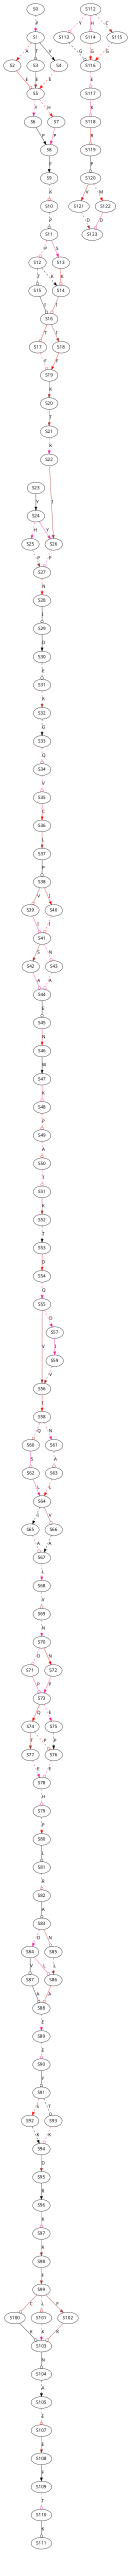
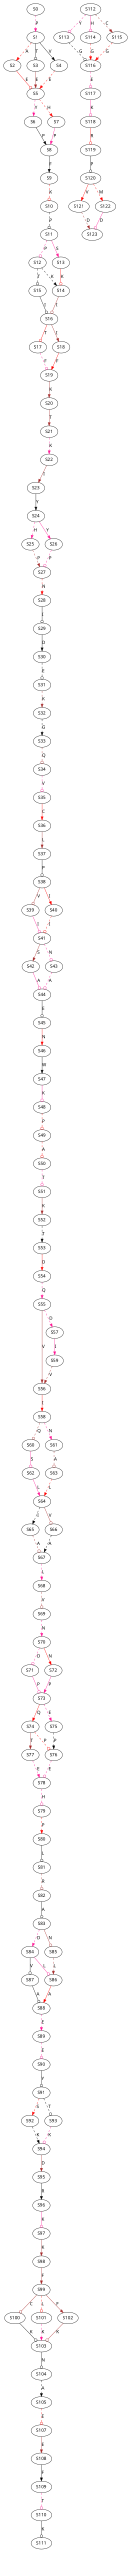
  strict digraph {
    fontname="Noto Sans"
    node [fontname="Noto Sans"]
    edge [arrowhead=normal color=deeppink fontname="Noto Sans" style=solid]
    S0
    S1
    S2
    S3
    S4
    S5
    S6
    S7
    S8
    S9
    S10
    S11
    S12
    S13
    S14
    S15
    S16
    S17
    S18
    S19
    S20
    S21
    S22
    S23
    S24
    S25
    S26
    S27
    S28
    S29
    S30
    S31
    S32
    S33
    S34
    S35
    S36
    S37
    S38
    S39
    S40
    S41
    S42
    S43
    S44
    S45
    S46
    S47
    S48
    S49
    S50
    S51
    S52
    S53
    S54
    S55
    S56
    S57
    S58
    S59
    S60
    S61
    S62
    S63
    S64
    S65
    S66
    S67
    S68
    S69
    S70
    S71
    S72
    S73
    S74
    S75
    S76
    S77
    S78
    S79
    S80
    S81
    S82
    S83
    S84
    S85
    S86
    S87
    S88
    S89
    S90
    S91
    S92
    S93
    S94
    S95
    S96
    S97
    S98
    S99
    S100
    S101
    S102
    S103
    S104
    S105
    S107
    S108
    S109
    S110
    S111
    S112
    S113
    S114
    S115
    S116
    S117
    S118
    S119
    S120
    S121
    S122
    S123
    S0 -> S1 [label=P style=dashed]
    S1 -> S2 [color=red label=A style=dashed]
    S1 -> S3 [arrowhead=odot color=black label=T]
    S1 -> S4 [color=black label=V]
    S2 -> S5 [arrowhead=odot color=red label=E]
    S3 -> S5 [color=brown label=E]
    S4 -> S5 [color=red label=E style=dashed]
    S5 -> S6 [label=Y style=dashed]
    S5 -> S7 [color=red label=H style=dashed]
    S6 -> S8 [color=black label=P]
    S7 -> S8 [label=P]
    S8 -> S9 [color=black label=F]
    S9 -> S10 [arrowhead=odot color=red label=K style=dashed]
    S10 -> S11 [arrowhead=odot color=black label=P style=dashed]
    S11 -> S12 [arrowhead=odot label=P style=dashed]
    S11 -> S13 [label=S]
    S12 -> S14 [color=black label=K style=dashed]
    S12 -> S15 [arrowhead=odot color=black label=T style=dashed]
    S13 -> S14 [arrowhead=odot color=red label=K]
    S14 -> S16 [arrowhead=odot color=brown label=I]
    S15 -> S16 [arrowhead=odot color=black label=I]
    S16 -> S17 [arrowhead=odot color=red label=T]
    S16 -> S18 [color=brown label=I]
    S17 -> S19 [arrowhead=odot label=F style=dashed]
    S18 -> S19 [color=red label=F]
    S19 -> S20 [color=brown label=K]
    S20 -> S21 [color=brown label=T]
    S21 -> S22 [label=K style=dashed]
-   S22 -> S26 [color=brown label=I]
+   S22 -> S23 [color=brown label=I]
    S23 -> S24 [color=black label=Y]
    S24 -> S25 [label=H style=dashed]
    S24 -> S26 [label=Y]
    S25 -> S27 [color=brown label=P style=dashed]
    S26 -> S27 [arrowhead=odot label=P style=dashed]
    S27 -> S28 [color=red label=N style=dashed]
    S28 -> S29 [arrowhead=odot color=black label=I]
    S29 -> S30 [color=black label=D]
    S30 -> S31 [arrowhead=odot color=black label=E style=dashed]
    S31 -> S32 [color=brown label=K style=dashed]
    S32 -> S33 [color=black label=G style=dashed]
    S33 -> S34 [arrowhead=odot color=brown label=Q style=dashed]
    S34 -> S35 [arrowhead=odot label=V style=dashed]
    S35 -> S36 [color=red label=C]
    S36 -> S37 [color=brown label=L]
    S37 -> S38 [arrowhead=odot color=black label=P]
    S38 -> S39 [arrowhead=odot color=brown label=V]
    S38 -> S40 [color=red label=I]
    S39 -> S41 [arrowhead=odot label=I]
    S40 -> S41 [arrowhead=odot color=red label=I style=dashed]
    S41 -> S42 [color=brown label=S]
    S41 -> S43 [arrowhead=odot label=N style=dashed]
    S42 -> S44 [arrowhead=odot label=A]
    S43 -> S44 [arrowhead=odot label=A style=dashed]
    S44 -> S45 [arrowhead=odot color=black label=E]
    S45 -> S46 [color=red label=N]
    S46 -> S47 [color=black label=W]
    S47 -> S48 [arrowhead=odot label=K]
    S48 -> S49 [arrowhead=odot color=red label=P style=dashed]
    S49 -> S50 [arrowhead=odot color=red label=A style=dashed]
    S50 -> S51 [arrowhead=odot label=T style=dashed]
    S51 -> S52 [color=brown label=K]
    S52 -> S53 [color=black label=T style=dashed]
    S53 -> S54 [color=red label=D]
    S54 -> S55 [label=Q style=dashed]
    S55 -> S56 [color=brown label=V]
    S55 -> S57 [label=D style=dashed]
    S56 -> S58 [color=red label=I]
    S57 -> S59 [label=I]
    S58 -> S60 [arrowhead=odot color=brown label=Q style=dashed]
    S58 -> S61 [label=N style=dashed]
    S59 -> S56 [color=brown label=V style=dashed]
    S60 -> S62 [arrowhead=odot label=S]
    S61 -> S63 [arrowhead=odot color=brown label=A style=dashed]
    S62 -> S64 [label=L]
    S63 -> S64 [color=red label=L style=dashed]
    S64 -> S65 [color=black label=I style=dashed]
    S64 -> S66 [arrowhead=odot color=brown label=V]
    S65 -> S67 [arrowhead=odot color=brown label=A style=dashed]
    S66 -> S67 [color=black label=A style=dashed]
    S67 -> S68 [label=L style=dashed]
    S68 -> S69 [arrowhead=odot color=brown label=V style=dashed]
    S69 -> S70 [label=N style=dashed]
    S70 -> S71 [arrowhead=odot label=D style=dashed]
    S70 -> S72 [color=red label=N]
    S71 -> S73 [arrowhead=odot label=P]
    S72 -> S73 [label=P]
    S73 -> S74 [color=red label=Q]
    S73 -> S75 [label=E style=dashed]
    S74 -> S76 [arrowhead=odot color=red label=P style=dashed]
    S74 -> S77 [color=brown label=T]
    S75 -> S76 [color=black label=P style=dashed]
    S76 -> S78 [arrowhead=odot label=E style=dashed]
    S77 -> S78 [label=E style=dashed]
    S78 -> S79 [arrowhead=odot label=H style=dashed]
    S79 -> S80 [color=red label=P style=dashed]
    S80 -> S81 [arrowhead=odot color=black label=L]
    S81 -> S82 [arrowhead=odot color=brown label=R style=dashed]
    S82 -> S83 [arrowhead=odot color=black label=A]
    S83 -> S84 [label=D style=dashed]
    S83 -> S85 [arrowhead=odot color=brown label=N]
    S84 -> S86 [arrowhead=odot label=L]
    S84 -> S87 [arrowhead=odot color=black label=V]
    S85 -> S86 [color=brown label=L style=dashed]
-   S86 -> S88 [arrowhead=odot color=red label=A]
+   S86 -> S88 [color=red label=A]
    S87 -> S88 [arrowhead=odot color=black label=A]
    S88 -> S89 [label=E style=dashed]
    S89 -> S90 [arrowhead=odot label=E style=dashed]
    S90 -> S91 [arrowhead=odot color=black label=Y]
    S91 -> S92 [color=red label=S style=dashed]
    S91 -> S93 [arrowhead=odot color=black label=T style=dashed]
    S92 -> S94 [color=black label=K style=dashed]
    S93 -> S94 [arrowhead=odot label=K style=dashed]
    S94 -> S95 [color=brown label=D]
    S95 -> S96 [color=black label=R]
    S96 -> S97 [arrowhead=odot label=K]
    S97 -> S98 [color=brown label=K]
    S98 -> S99 [color=brown label=F]
    S99 -> S100 [arrowhead=odot color=brown label=C]
    S99 -> S101 [arrowhead=odot color=red label=L style=dashed]
    S99 -> S102 [color=brown label=F]
    S100 -> S103 [arrowhead=odot color=black label=K]
    S101 -> S103 [label=K style=dashed]
    S102 -> S103 [arrowhead=odot color=brown label=K]
    S103 -> S104 [arrowhead=odot color=black label=N]
    S104 -> S105 [color=black label=A style=dashed]
    S105 -> S107 [arrowhead=odot color=red label=E style=dashed]
    S107 -> S108 [color=brown label=E]
    S108 -> S109 [color=black label=F]
    S109 -> S110 [arrowhead=odot label=T style=dashed]
    S110 -> S111 [arrowhead=odot color=black label=K]
    S112 -> S113 [arrowhead=odot label=Y style=dashed]
    S112 -> S114 [arrowhead=odot label=H]
    S112 -> S115 [color=brown label=C style=dashed]
    S113 -> S116 [arrowhead=odot color=black label=G style=dashed]
    S114 -> S116 [color=red label=G style=dashed]
    S115 -> S116 [color=red label=G style=dashed]
    S116 -> S117 [arrowhead=odot label=E style=dashed]
    S117 -> S118 [arrowhead=odot label=K]
    S118 -> S119 [arrowhead=odot color=red label=R]
    S119 -> S120 [arrowhead=odot color=black label=P]
    S120 -> S121 [color=red label=V]
    S120 -> S122 [color=red label=M style=dashed]
    S121 -> S123 [color=brown label=D style=dashed]
    S122 -> S123 [arrowhead=odot label=D]
  }
